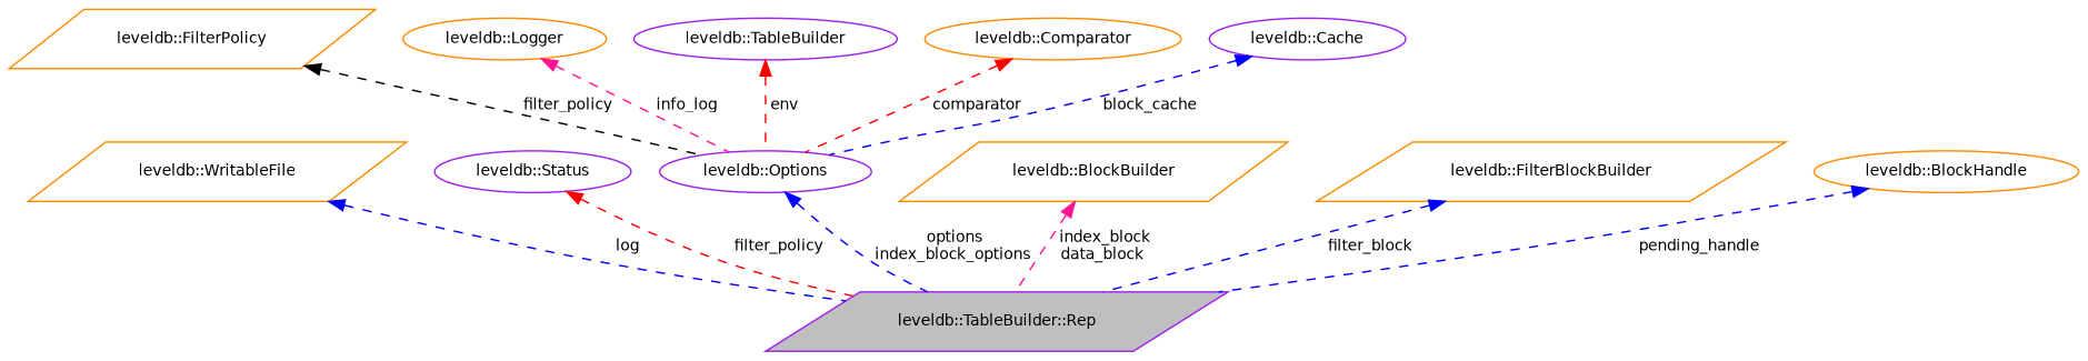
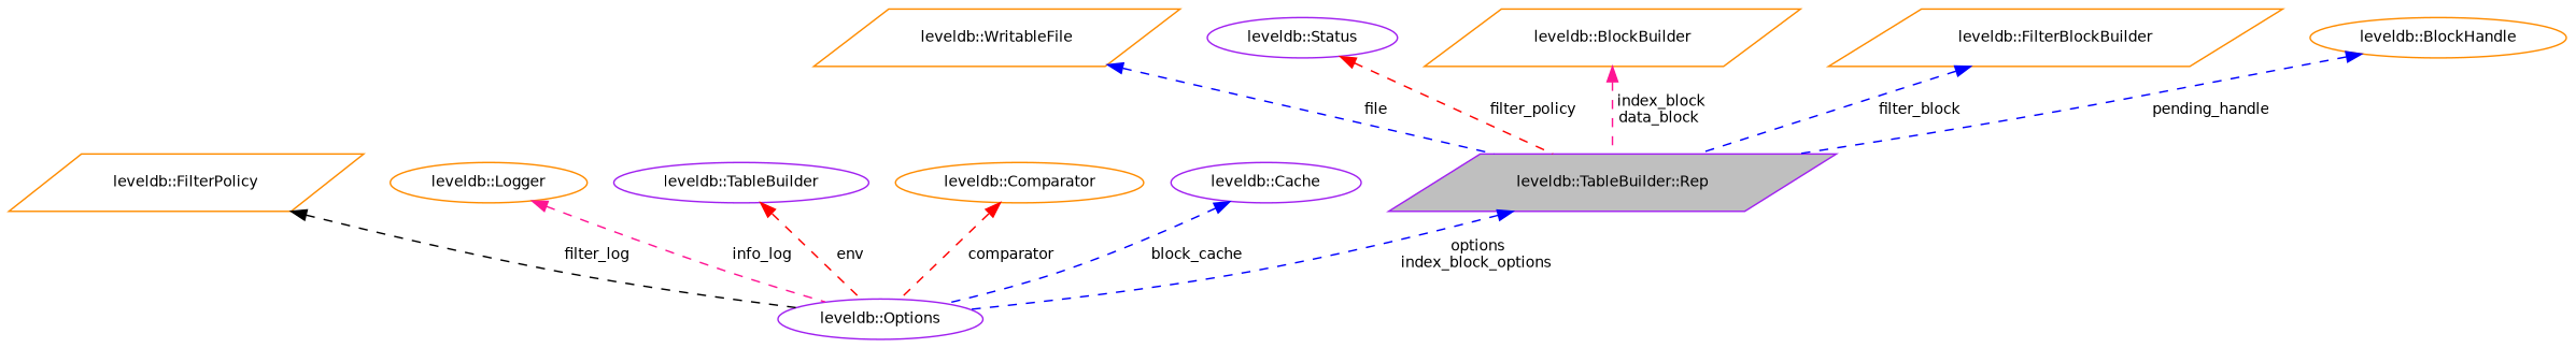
  digraph {
    rankdir=TB
    node [color=darkorange fillcolor=white fontname=Helvetica fontsize=10 shape=ellipse style=filled]
    edge [color=blue dir=back fontname=Helvetica fontsize=10 labelfontname=Helvetica labelfontsize=10 style=dashed]
    n1 [color=purple fillcolor=grey75 fontcolor=black height=0.2 label="leveldb::TableBuilder::Rep" shape=parallelogram width=0.4]
    n2 [height=0.2 label="leveldb::WritableFile" shape=parallelogram width=0.4]
    n3 [color=purple height=0.2 label="leveldb::Status" width=0.4]
    n4 [color=purple height=0.2 label="leveldb::Options" width=0.4]
    n5 [height=0.2 label="leveldb::FilterPolicy" shape=parallelogram width=0.4]
    n6 [height=0.2 label="leveldb::Logger" width=0.4]
    n7 [color=purple height=0.2 label="leveldb::TableBuilder" width=0.4]
    n8 [height=0.2 label="leveldb::Comparator" width=0.4]
    n9 [color=purple height=0.2 label="leveldb::Cache" width=0.4]
    n10 [height=0.2 label="leveldb::BlockBuilder" shape=parallelogram width=0.4]
    n11 [height=0.2 label="leveldb::FilterBlockBuilder" shape=parallelogram width=0.4]
    n12 [height=0.2 label="leveldb::BlockHandle" width=0.4]
-   n2 -> n1 [label=" log"]
+   n2 -> n1 [label=" file"]
    n3 -> n1 [color=red label=" filter_policy"]
-   n4 -> n1 [label=" options\nindex_block_options"]
-   n5 -> n4 [color=black label=" filter_policy"]
+   n1 -> n4 [label=" options\nindex_block_options"]
+   n5 -> n4 [color=black label=" filter_log"]
    n6 -> n4 [color=deeppink label=" info_log"]
    n7 -> n4 [color=red label=" env"]
    n8 -> n4 [color=red label=" comparator"]
    n9 -> n4 [label=" block_cache"]
    n10 -> n1 [color=deeppink label=" index_block\ndata_block"]
    n11 -> n1 [label=" filter_block"]
    n12 -> n1 [label=" pending_handle"]
  }
